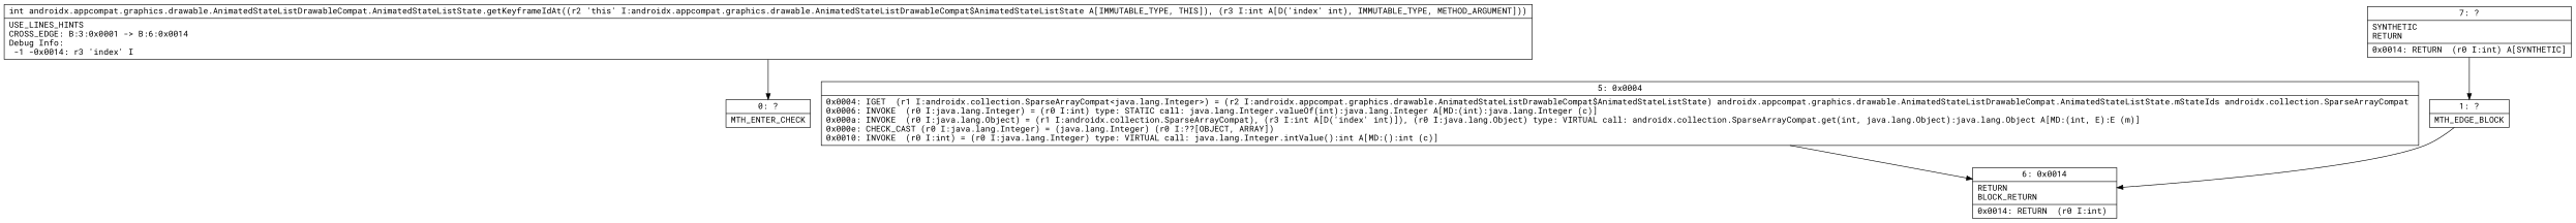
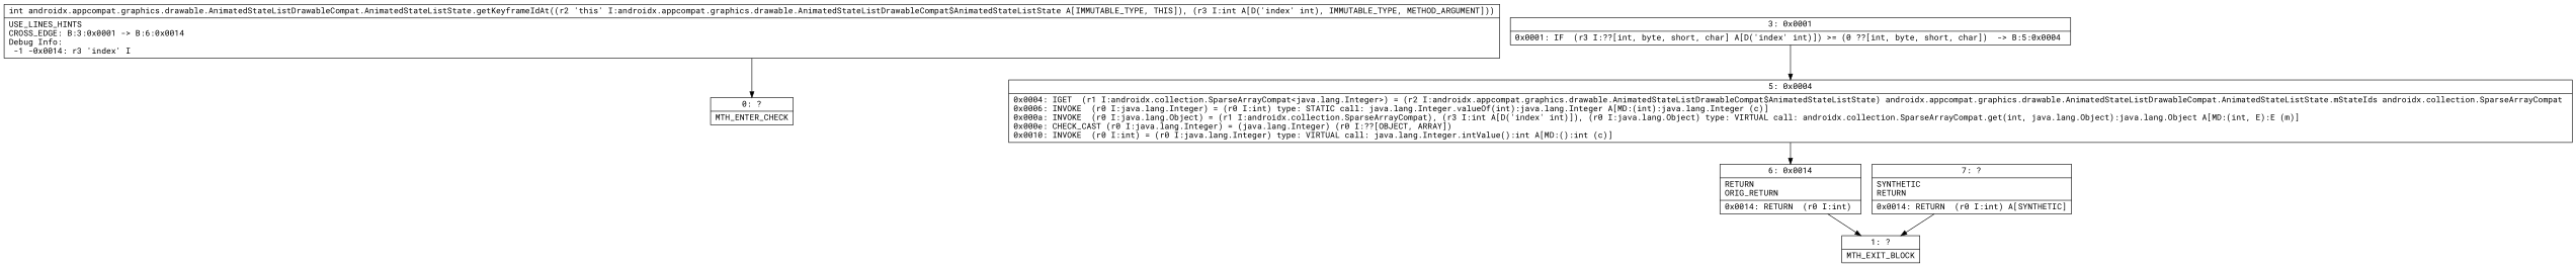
  digraph {
    fontname="Roboto Mono"
    node [fontname="Roboto Mono" shape=record]
    edge [fontname="Roboto Mono"]
    n1 [label="{0\:\ ?|MTH_ENTER_CHECK\l}"]
+   n2 [label="{3\:\ 0x0001|0x0001: IF  (r3 I:??[int, byte, short, char] A[D('index' int)]) \>= (0 ??[int, byte, short, char])  \-\> B:5:0x0004 \l}"]
    n3 [label="{5\:\ 0x0004|0x0004: IGET  (r1 I:androidx.collection.SparseArrayCompat\<java.lang.Integer\>) = (r2 I:androidx.appcompat.graphics.drawable.AnimatedStateListDrawableCompat$AnimatedStateListState) androidx.appcompat.graphics.drawable.AnimatedStateListDrawableCompat.AnimatedStateListState.mStateIds androidx.collection.SparseArrayCompat \l0x0006: INVOKE  (r0 I:java.lang.Integer) = (r0 I:int) type: STATIC call: java.lang.Integer.valueOf(int):java.lang.Integer A[MD:(int):java.lang.Integer (c)]\l0x000a: INVOKE  (r0 I:java.lang.Object) = (r1 I:androidx.collection.SparseArrayCompat), (r3 I:int A[D('index' int)]), (r0 I:java.lang.Object) type: VIRTUAL call: androidx.collection.SparseArrayCompat.get(int, java.lang.Object):java.lang.Object A[MD:(int, E):E (m)]\l0x000e: CHECK_CAST (r0 I:java.lang.Integer) = (java.lang.Integer) (r0 I:??[OBJECT, ARRAY]) \l0x0010: INVOKE  (r0 I:int) = (r0 I:java.lang.Integer) type: VIRTUAL call: java.lang.Integer.intValue():int A[MD:():int (c)]\l}"]
-   n4 [label="{6\:\ 0x0014|RETURN\lBLOCK_RETURN\l|0x0014: RETURN  (r0 I:int) \l}"]
+   n4 [label="{6\:\ 0x0014|RETURN\lORIG_RETURN\l|0x0014: RETURN  (r0 I:int) \l}"]
    n5 [label="{7\:\ ?|SYNTHETIC\lRETURN\l|0x0014: RETURN  (r0 I:int) A[SYNTHETIC]\l}"]
-   n6 [label="{1\:\ ?|MTH_EDGE_BLOCK\l}"]
+   n6 [label="{1\:\ ?|MTH_EXIT_BLOCK\l}"]
    n7 [label="{int androidx.appcompat.graphics.drawable.AnimatedStateListDrawableCompat.AnimatedStateListState.getKeyframeIdAt((r2 'this' I:androidx.appcompat.graphics.drawable.AnimatedStateListDrawableCompat$AnimatedStateListState A[IMMUTABLE_TYPE, THIS]), (r3 I:int A[D('index' int), IMMUTABLE_TYPE, METHOD_ARGUMENT]))  | USE_LINES_HINTS\lCROSS_EDGE: B:3:0x0001 \-\> B:6:0x0014\lDebug Info:\l  \-1 \-0x0014: r3 'index' I\l}"]
+   n2 -> n3
    n3 -> n4
-   n6 -> n4
+   n4 -> n6
    n5 -> n6
    n7 -> n1
  }
